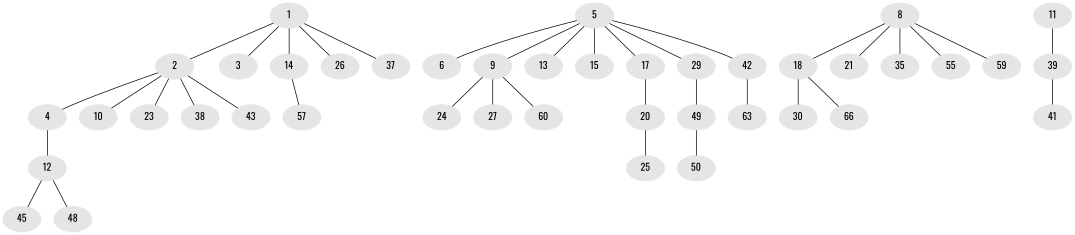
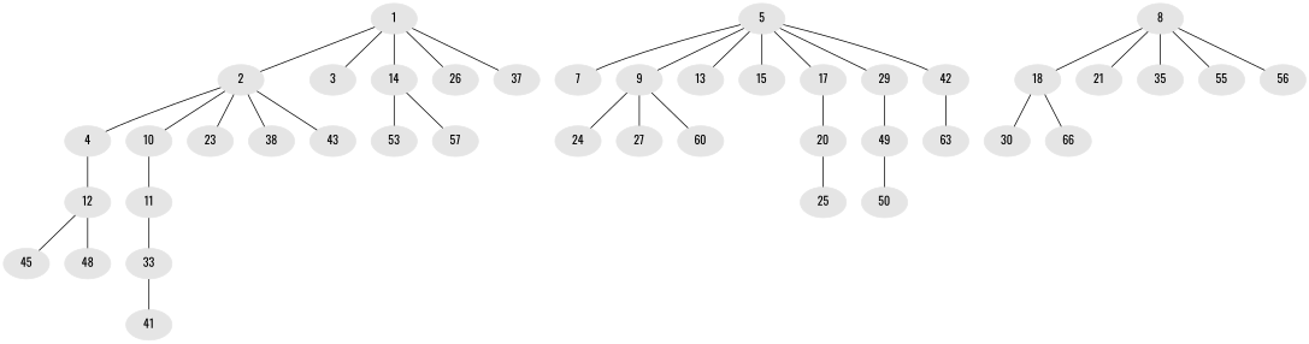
  graph {
    fontname=Oswald
    node [color=gray90 fontname=Oswald style=filled]
    edge [fontname=Oswald]
    1 [super="+6"]
    2 [super="+67"]
    3
    14 [super="+28"]
    26
    37
    4
    10 [super="+31"]
    23 [super="+40"]
    38
    43 [super="+59"]
+   53 [super="+54"]
    57
    12 [super="+44"]
    5 [super="+32"]
-   7 [super="+36" label=6]
+   7 [super="+36"]
    9 [super="+22"]
    13
    15
    17
    29 [super="+46"]
    42 [super="+52"]
    8 [super="+16"]
    18 [super="+34"]
    21 [super="+64"]
    35 [super="+65"]
    55
-   56 [label=59]
+   56
    11 [super="+19"]
    45
    48 [super="+51"]
    24 [super="+58"]
    27
    60
    20 [super="+62"]
    49 [super="+61"]
    63
    30
    66
-   33 [super="+39" label=39]
+   33 [super="+39"]
    41
    25 [super="+47"]
    50
    1 -- 2
    1 -- 3
    1 -- 14
    1 -- 26
    1 -- 37
    2 -- 4
    2 -- 10
    2 -- 23
    2 -- 38
    2 -- 43
+   14 -- 53
    14 -- 57
    4 -- 12
+   10 -- 11
    12 -- 45
    12 -- 48
    5 -- 7
    5 -- 9
    5 -- 13
    5 -- 15
    5 -- 17
    5 -- 29
    5 -- 42
    9 -- 24
    9 -- 27
    9 -- 60
    17 -- 20
    29 -- 49
    42 -- 63
    8 -- 18
    8 -- 21
    8 -- 35
    8 -- 55
    8 -- 56
    18 -- 30
    18 -- 66
    11 -- 33
    20 -- 25
    49 -- 50
    33 -- 41
  }
